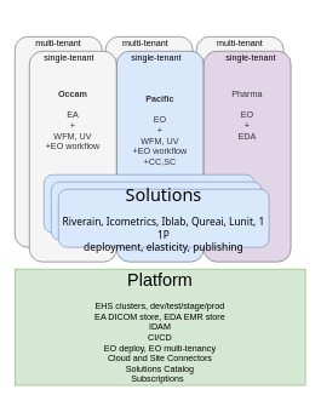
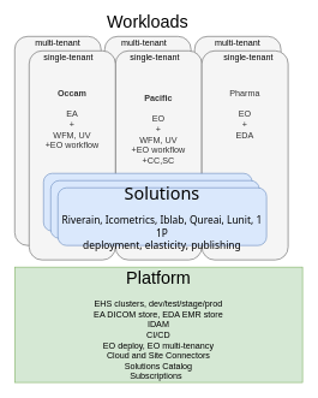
  <mxCell id="0" />
  <mxCell id="1" parent="0" />
  <mxCell id="2" value="Occam&lt;br&gt;&lt;br&gt;EA&lt;br&gt;+&lt;br&gt;WFM, UV&lt;br&gt;+EO workflow" style="rounded=1;whiteSpace=wrap;html=1;fillColor=#f5f5f5;strokeColor=#666666;fontColor=#333333;" vertex="1" parent="1"><mxGeometry x="270" y="50" width="120" height="290" as="geometry" /></mxCell>
  <mxCell id="3" value="Occam&lt;br&gt;&lt;br&gt;EA&lt;br&gt;+&lt;br&gt;WFM, UV&lt;br&gt;+EO workflow" style="rounded=1;whiteSpace=wrap;html=1;fillColor=#f5f5f5;strokeColor=#666666;fontColor=#333333;" vertex="1" parent="1"><mxGeometry x="145" y="50" width="120" height="290" as="geometry" /></mxCell>
  <mxCell id="4" value="&lt;font style=&quot;font-size: 24px&quot;&gt;Platform&lt;/font&gt;&lt;br&gt;&lt;br&gt;EHS clusters, dev/test/stage/prod&lt;br&gt;EA DICOM store, EDA EMR store&lt;br&gt;IDAM&lt;br&gt;CI/CD&lt;br&gt;EO deploy, EO multi-tenancy&lt;br&gt;Cloud and Site Connectors&lt;br&gt;Solutions Catalog&lt;br&gt;Subscriptions&amp;nbsp;&amp;nbsp;" style="rounded=0;whiteSpace=wrap;html=1;fillColor=#d5e8d4;strokeColor=#82b366;" vertex="1" parent="1"><mxGeometry x="20" y="370" width="400" height="160" as="geometry" /></mxCell>
  <mxCell id="5" value="Occam&lt;br&gt;&lt;br&gt;EA&lt;br&gt;+&lt;br&gt;WFM, UV&lt;br&gt;+EO workflow" style="rounded=1;whiteSpace=wrap;html=1;fillColor=#f5f5f5;strokeColor=#666666;fontColor=#333333;" vertex="1" parent="1"><mxGeometry x="20" y="50" width="120" height="290" as="geometry" /></mxCell>
- <mxCell id="6" value="&lt;b&gt;Pacific&lt;/b&gt;&lt;br&gt;&lt;br&gt;EO&lt;br&gt;+&lt;br&gt;WFM, UV&lt;br&gt;+EO workflow&lt;br&gt;+CC,SC&lt;br&gt;&lt;br&gt;&lt;br&gt;&lt;br&gt;&lt;br&gt;&lt;br&gt;" style="rounded=1;whiteSpace=wrap;html=1;fillColor=#dae8fc;strokeColor=#666666;fontColor=#333333;" vertex="1" parent="1"><mxGeometry x="160" y="70" width="120" height="290" as="geometry" /></mxCell>
- <mxCell id="7" value="Pharma&lt;br&gt;&lt;br&gt;EO&lt;br&gt;+&lt;br&gt;EDA&lt;br&gt;&lt;br&gt;&lt;br&gt;&lt;br&gt;&lt;br&gt;&lt;br&gt;&lt;br&gt;&lt;br&gt;&lt;br&gt;" style="rounded=1;whiteSpace=wrap;html=1;fillColor=#e1d5e7;strokeColor=#666666;fontColor=#333333;" vertex="1" parent="1"><mxGeometry x="280" y="70" width="120" height="290" as="geometry" /></mxCell>
+ <mxCell id="6" value="&lt;b&gt;Pacific&lt;/b&gt;&lt;br&gt;&lt;br&gt;EO&lt;br&gt;+&lt;br&gt;WFM, UV&lt;br&gt;+EO workflow&lt;br&gt;+CC,SC&lt;br&gt;&lt;br&gt;&lt;br&gt;&lt;br&gt;&lt;br&gt;&lt;br&gt;" style="rounded=1;whiteSpace=wrap;html=1;fillColor=#f5f5f5;strokeColor=#666666;fontColor=#333333;" vertex="1" parent="1"><mxGeometry x="160" y="70" width="120" height="290" as="geometry" /></mxCell>
+ <mxCell id="7" value="Pharma&lt;br&gt;&lt;br&gt;EO&lt;br&gt;+&lt;br&gt;EDA&lt;br&gt;&lt;br&gt;&lt;br&gt;&lt;br&gt;&lt;br&gt;&lt;br&gt;&lt;br&gt;&lt;br&gt;&lt;br&gt;" style="rounded=1;whiteSpace=wrap;html=1;fillColor=#f5f5f5;strokeColor=#666666;fontColor=#333333;" vertex="1" parent="1"><mxGeometry x="280" y="70" width="120" height="290" as="geometry" /></mxCell>
  <mxCell id="8" value="&lt;b&gt;Occam&lt;br&gt;&lt;/b&gt;&lt;br&gt;EA&lt;br&gt;+&lt;br&gt;WFM, UV&lt;br&gt;+EO workflow&lt;br&gt;&lt;br&gt;&lt;br&gt;&lt;br&gt;&lt;br&gt;&lt;br&gt;&lt;br&gt;&lt;br&gt;" style="rounded=1;whiteSpace=wrap;html=1;fillColor=#f5f5f5;strokeColor=#666666;fontColor=#333333;" vertex="1" parent="1"><mxGeometry x="40" y="70" width="120" height="290" as="geometry" /></mxCell>
  <mxCell id="9" value="" style="rounded=1;whiteSpace=wrap;html=1;fillColor=#dae8fc;strokeColor=#6c8ebf;" vertex="1" parent="1"><mxGeometry x="60" y="240" width="290" height="80" as="geometry" /></mxCell>
  <mxCell id="10" value="" style="rounded=1;whiteSpace=wrap;html=1;fillColor=#dae8fc;strokeColor=#6c8ebf;" vertex="1" parent="1"><mxGeometry x="70" y="250" width="290" height="80" as="geometry" /></mxCell>
  <mxCell id="11" value="&lt;div style=&quot;box-sizing: border-box ; font-family: &amp;#34;segoe ui&amp;#34; , sans-serif&quot;&gt;&lt;font style=&quot;font-size: 24px&quot;&gt;Solutions&lt;/font&gt;&lt;/div&gt;&lt;div style=&quot;box-sizing: border-box ; font-family: &amp;#34;segoe ui&amp;#34; , sans-serif ; font-size: 14px&quot;&gt;&lt;br&gt;&lt;/div&gt;&lt;div style=&quot;box-sizing: border-box ; font-family: &amp;#34;segoe ui&amp;#34; , sans-serif ; font-size: 14px&quot;&gt;Riverain, Icometrics, Iblab, Qureai, Lunit, 1 1P&lt;/div&gt;&lt;div style=&quot;box-sizing: border-box ; font-family: &amp;#34;segoe ui&amp;#34; , sans-serif ; font-size: 14px&quot;&gt;deployment, elasticity, publishing&lt;/div&gt;" style="rounded=1;whiteSpace=wrap;html=1;fillColor=#dae8fc;strokeColor=#6c8ebf;" vertex="1" parent="1"><mxGeometry x="80" y="260" width="290" height="80" as="geometry" /></mxCell>
  <mxCell id="12" value="multi-tenant" style="text;html=1;strokeColor=none;fillColor=none;align=center;verticalAlign=middle;whiteSpace=wrap;rounded=0;" vertex="1" parent="1"><mxGeometry x="40" y="50" width="80" height="20" as="geometry" /></mxCell>
  <mxCell id="13" value="multi-tenant" style="text;html=1;strokeColor=none;fillColor=none;align=center;verticalAlign=middle;whiteSpace=wrap;rounded=0;" vertex="1" parent="1"><mxGeometry x="160" y="50" width="80" height="20" as="geometry" /></mxCell>
  <mxCell id="14" value="multi-tenant" style="text;html=1;strokeColor=none;fillColor=none;align=center;verticalAlign=middle;whiteSpace=wrap;rounded=0;" vertex="1" parent="1"><mxGeometry x="290" y="50" width="80" height="20" as="geometry" /></mxCell>
  <mxCell id="15" value="single-tenant" style="text;html=1;strokeColor=none;fillColor=none;align=center;verticalAlign=middle;whiteSpace=wrap;rounded=0;" vertex="1" parent="1"><mxGeometry x="55" y="70" width="80" height="20" as="geometry" /></mxCell>
  <mxCell id="16" value="single-tenant" style="text;html=1;strokeColor=none;fillColor=none;align=center;verticalAlign=middle;whiteSpace=wrap;rounded=0;" vertex="1" parent="1"><mxGeometry x="175" y="70" width="80" height="20" as="geometry" /></mxCell>
  <mxCell id="17" value="single-tenant" style="text;html=1;strokeColor=none;fillColor=none;align=center;verticalAlign=middle;whiteSpace=wrap;rounded=0;" vertex="1" parent="1"><mxGeometry x="305" y="70" width="80" height="20" as="geometry" /></mxCell>
+ <mxCell id="18" value="&lt;font style=&quot;font-size: 24px&quot;&gt;Workloads&lt;/font&gt;" style="text;html=1;strokeColor=none;fillColor=none;align=center;verticalAlign=middle;whiteSpace=wrap;rounded=0;" vertex="1" parent="1"><mxGeometry x="165" y="20" width="80" height="20" as="geometry" /></mxCell>
